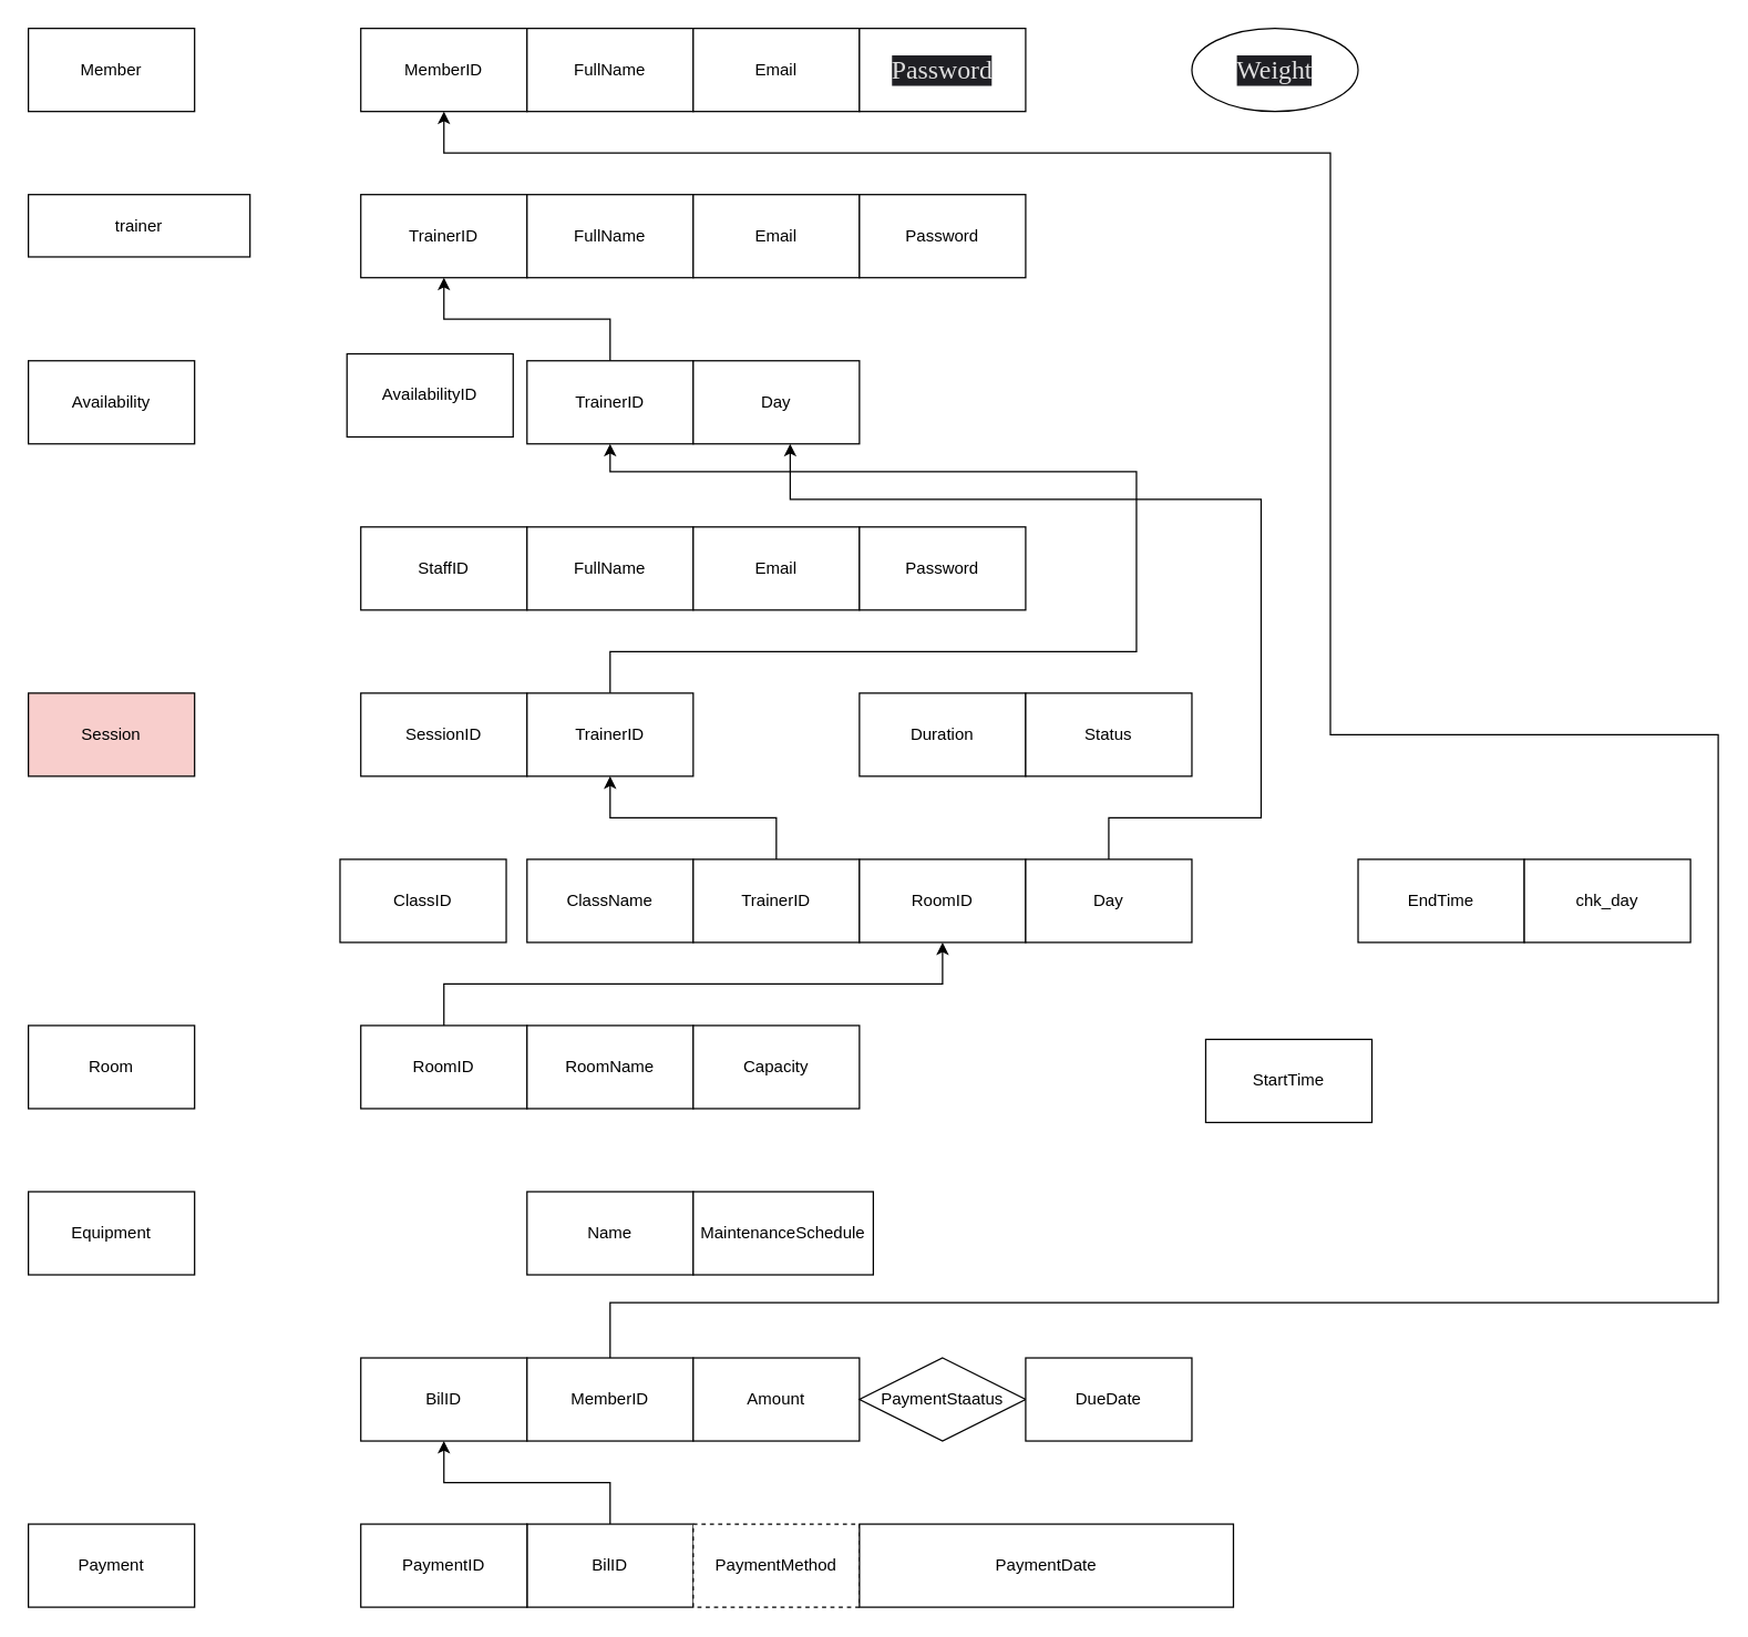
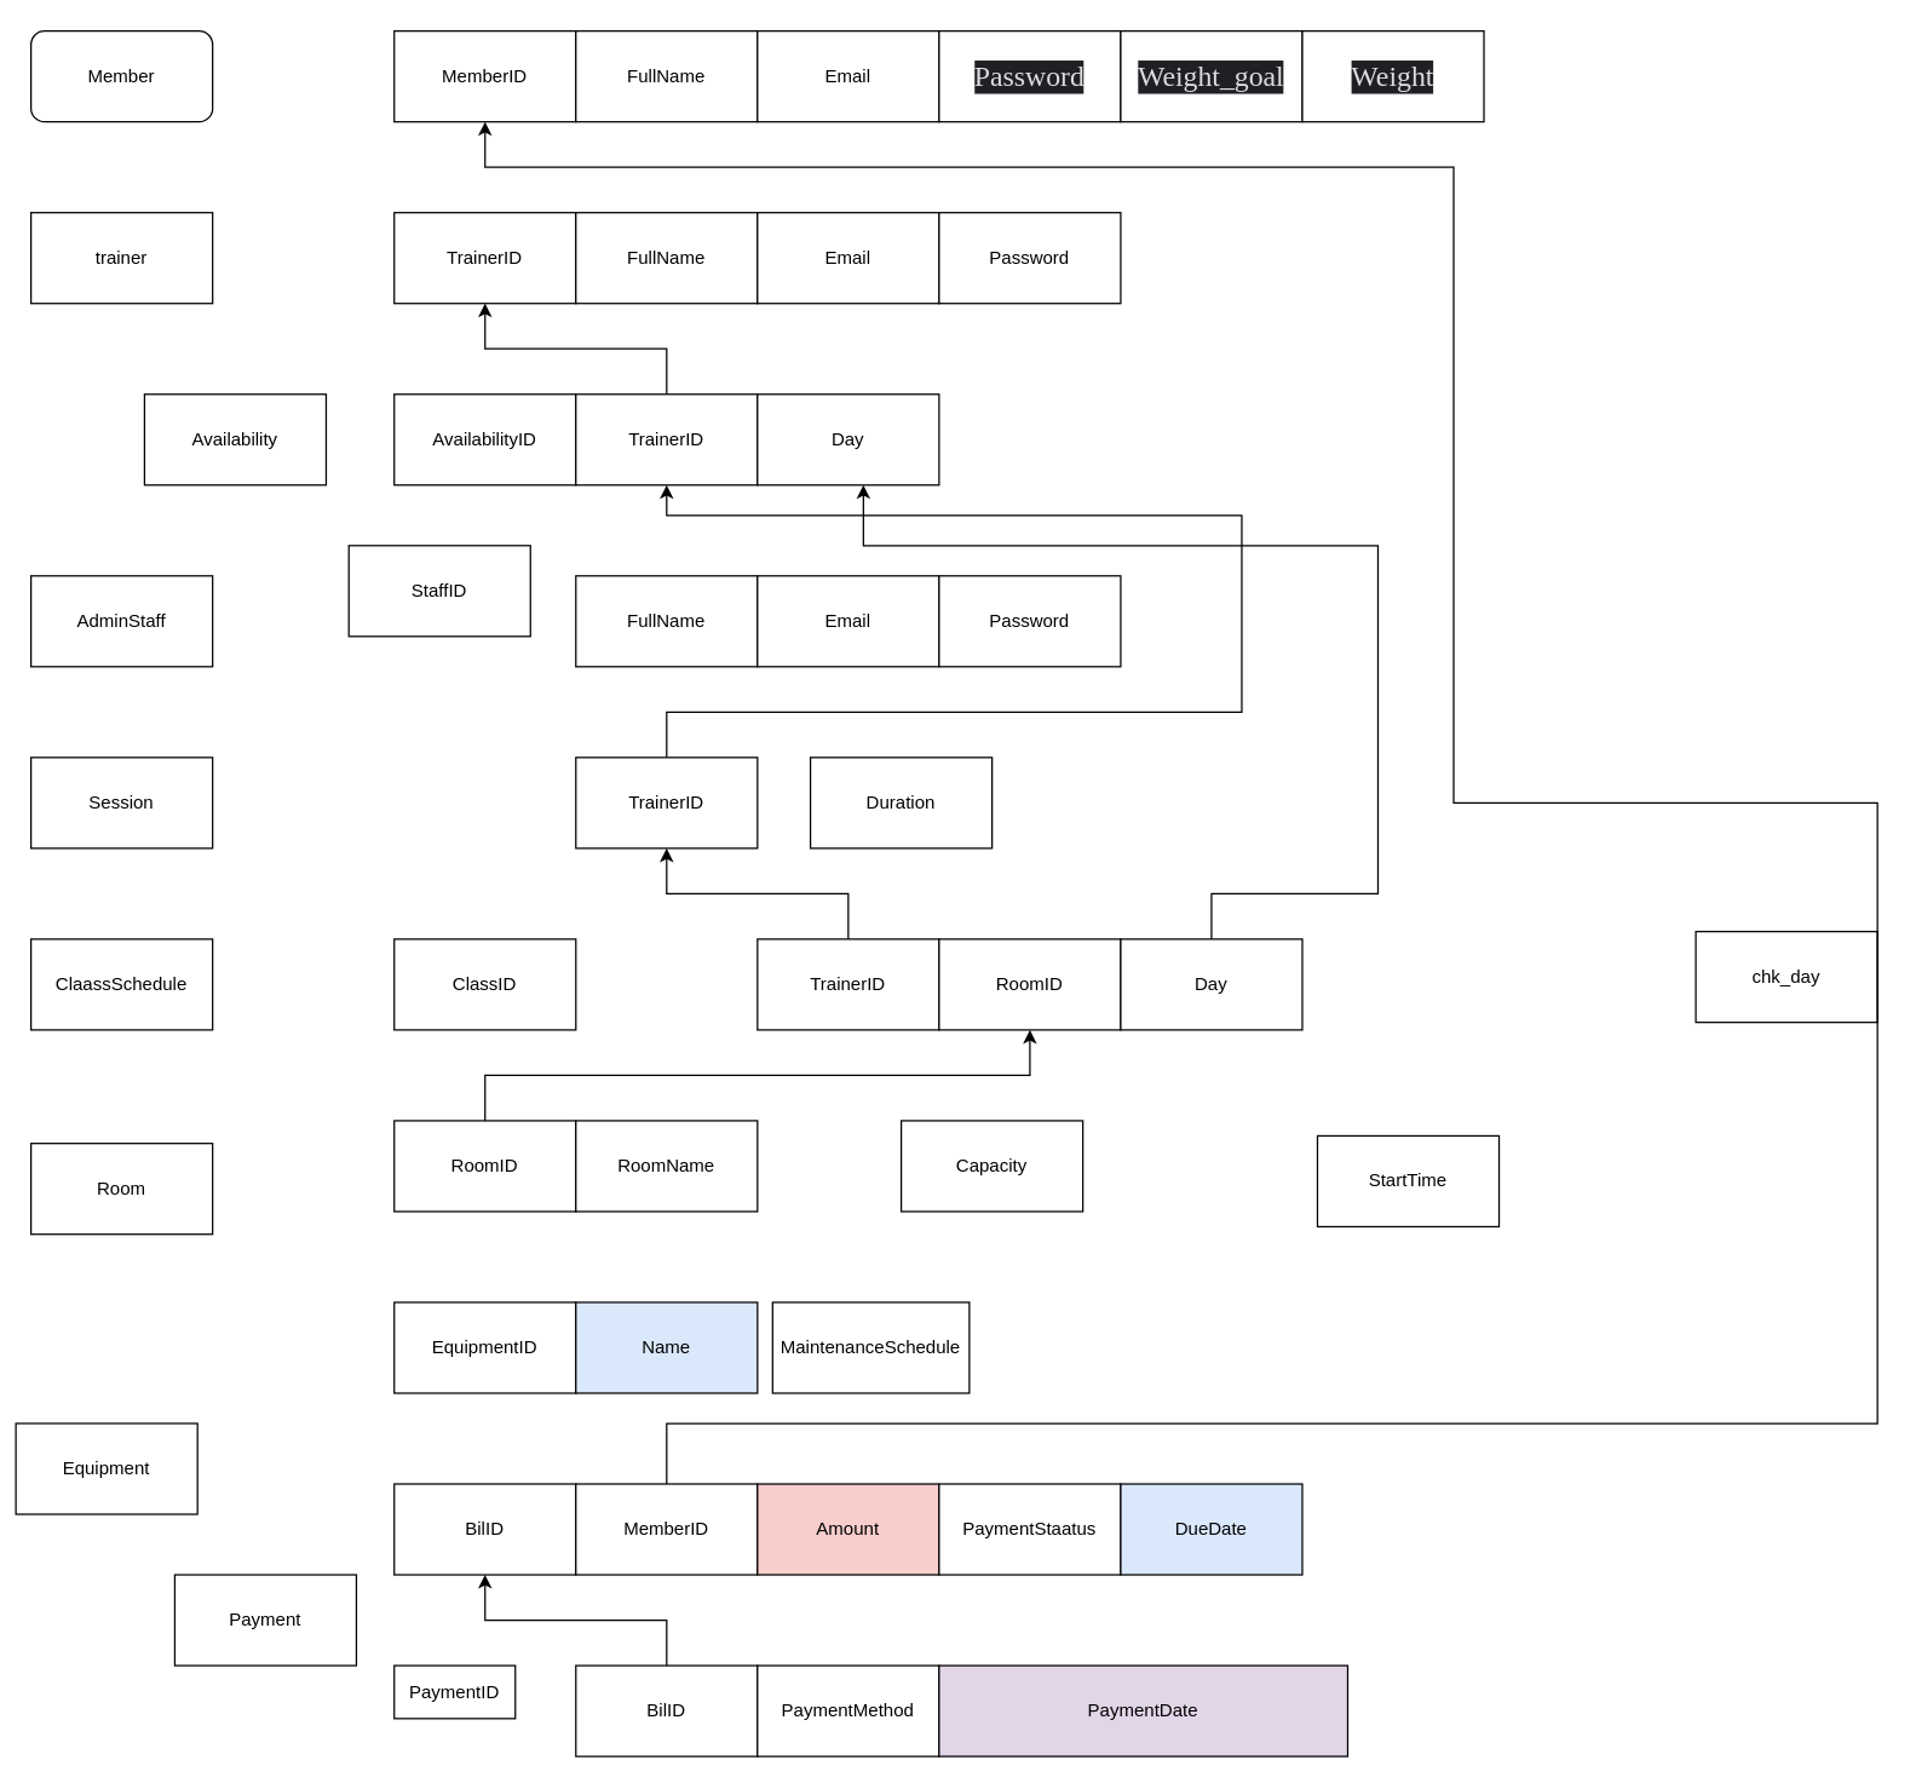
  <mxCell id="0" />
  <mxCell id="1" parent="0" />
- <mxCell id="2" value="Member" style="rounded=0;whiteSpace=wrap;html=1;" vertex="1" parent="1"><mxGeometry y="20" width="120" height="60" as="geometry" x="20" /></mxCell>
+ <mxCell id="2" value="Member" style="whiteSpace=wrap;html=1;rounded=1;" vertex="1" parent="1"><mxGeometry y="20" width="120" height="60" as="geometry" x="20" /></mxCell>
  <mxCell id="3" style="edgeStyle=orthogonalEdgeStyle;rounded=0;orthogonalLoop=1;jettySize=auto;html=1;exitX=0.5;exitY=1;exitDx=0;exitDy=0;" edge="1" parent="1" source="2" target="2"><mxGeometry relative="1" as="geometry" /></mxCell>
  <mxCell id="4" value="MemberID" style="rounded=0;whiteSpace=wrap;html=1;" vertex="1" parent="1"><mxGeometry x="260" y="20" width="120" height="60" as="geometry" /></mxCell>
  <mxCell id="5" value="FullName" style="rounded=0;whiteSpace=wrap;html=1;" vertex="1" parent="1"><mxGeometry x="380" y="20" width="120" height="60" as="geometry" /></mxCell>
  <mxCell id="6" value="Email" style="rounded=0;whiteSpace=wrap;html=1;" vertex="1" parent="1"><mxGeometry x="500" y="20" width="120" height="60" as="geometry" /></mxCell>
  <mxCell id="7" value="&lt;p style=&quot;margin: 0.0px 0.0px 0.0px 0.0px; font: 19.0px Menlo; color: #ffffff; color: rgba(255, 255, 255, 0.85); background-color: #1f1f24&quot;&gt;Password&lt;/p&gt;" style="rounded=0;whiteSpace=wrap;html=1;" vertex="1" parent="1"><mxGeometry x="620" y="20" width="120" height="60" as="geometry" /></mxCell>
- <mxCell id="9" value="&lt;p style=&quot;margin: 0px; font-style: normal; font-variant-caps: normal; font-stretch: normal; font-size: 19px; line-height: normal; font-family: Menlo; font-size-adjust: none; font-kerning: auto; font-variant-alternates: normal; font-variant-ligatures: normal; font-variant-numeric: normal; font-variant-east-asian: normal; font-variant-position: normal; font-variant-emoji: normal; font-feature-settings: normal; font-optical-sizing: auto; font-variation-settings: normal; color: rgba(255, 255, 255, 0.85); background-color: rgb(31, 31, 36);&quot;&gt;Weight&lt;/p&gt;" style="ellipse;whiteSpace=wrap;html=1;" vertex="1" parent="1"><mxGeometry x="860" y="20" width="120" height="60" as="geometry" /></mxCell>
+ <mxCell id="8" value="&lt;p style=&quot;margin: 0px; font-style: normal; font-variant-caps: normal; font-stretch: normal; font-size: 19px; line-height: normal; font-family: Menlo; font-size-adjust: none; font-kerning: auto; font-variant-alternates: normal; font-variant-ligatures: normal; font-variant-numeric: normal; font-variant-east-asian: normal; font-variant-position: normal; font-variant-emoji: normal; font-feature-settings: normal; font-optical-sizing: auto; font-variation-settings: normal; color: rgba(255, 255, 255, 0.85); background-color: rgb(31, 31, 36);&quot;&gt;Weight_goal&lt;/p&gt;" style="rounded=0;whiteSpace=wrap;html=1;" vertex="1" parent="1"><mxGeometry x="740" y="20" width="120" height="60" as="geometry" /></mxCell>
+ <mxCell id="9" value="&lt;p style=&quot;margin: 0px; font-style: normal; font-variant-caps: normal; font-stretch: normal; font-size: 19px; line-height: normal; font-family: Menlo; font-size-adjust: none; font-kerning: auto; font-variant-alternates: normal; font-variant-ligatures: normal; font-variant-numeric: normal; font-variant-east-asian: normal; font-variant-position: normal; font-variant-emoji: normal; font-feature-settings: normal; font-optical-sizing: auto; font-variation-settings: normal; color: rgba(255, 255, 255, 0.85); background-color: rgb(31, 31, 36);&quot;&gt;Weight&lt;/p&gt;" style="rounded=0;whiteSpace=wrap;html=1;" vertex="1" parent="1"><mxGeometry x="860" y="20" width="120" height="60" as="geometry" /></mxCell>
  <mxCell id="10" value="TrainerID" style="rounded=0;whiteSpace=wrap;html=1;" vertex="1" parent="1"><mxGeometry x="260" y="140" width="120" height="60" as="geometry" /></mxCell>
- <mxCell id="11" value="trainer" style="rounded=0;whiteSpace=wrap;html=1;" vertex="1" parent="1"><mxGeometry x="20" y="140" width="160" height="45" as="geometry" /></mxCell>
+ <mxCell id="11" value="trainer" style="rounded=0;whiteSpace=wrap;html=1;" vertex="1" parent="1"><mxGeometry y="140" width="120" height="60" as="geometry" x="20" /></mxCell>
  <mxCell id="12" value="FullName" style="rounded=0;whiteSpace=wrap;html=1;" vertex="1" parent="1"><mxGeometry x="380" y="140" width="120" height="60" as="geometry" /></mxCell>
  <mxCell id="13" value="Email" style="rounded=0;whiteSpace=wrap;html=1;" vertex="1" parent="1"><mxGeometry x="500" y="140" width="120" height="60" as="geometry" /></mxCell>
  <mxCell id="14" value="Password" style="rounded=0;whiteSpace=wrap;html=1;" vertex="1" parent="1"><mxGeometry x="620" y="140" width="120" height="60" as="geometry" /></mxCell>
- <mxCell id="15" value="Availability" style="rounded=0;whiteSpace=wrap;html=1;" vertex="1" parent="1"><mxGeometry y="260" width="120" height="60" as="geometry" x="20" /></mxCell>
- <mxCell id="16" value="AvailabilityID" style="rounded=0;whiteSpace=wrap;html=1;" vertex="1" parent="1"><mxGeometry x="250" y="255" width="120" height="60" as="geometry" /></mxCell>
+ <mxCell id="15" value="Availability" style="rounded=0;whiteSpace=wrap;html=1;" vertex="1" parent="1"><mxGeometry x="95" y="260" width="120" height="60" as="geometry" /></mxCell>
+ <mxCell id="16" value="AvailabilityID" style="rounded=0;whiteSpace=wrap;html=1;" vertex="1" parent="1"><mxGeometry x="260" y="260" width="120" height="60" as="geometry" /></mxCell>
  <mxCell id="17" style="edgeStyle=orthogonalEdgeStyle;rounded=0;orthogonalLoop=1;jettySize=auto;html=1;entryX=0.5;entryY=1;entryDx=0;entryDy=0;" edge="1" parent="1" source="18" target="10"><mxGeometry relative="1" as="geometry" /></mxCell>
  <mxCell id="18" value="TrainerID" style="rounded=0;whiteSpace=wrap;html=1;" vertex="1" parent="1"><mxGeometry x="380" y="260" width="120" height="60" as="geometry" /></mxCell>
  <mxCell id="19" value="Day" style="rounded=0;whiteSpace=wrap;html=1;" vertex="1" parent="1"><mxGeometry x="500" y="260" width="120" height="60" as="geometry" /></mxCell>
- <mxCell id="21" value="StaffID" style="rounded=0;whiteSpace=wrap;html=1;" vertex="1" parent="1"><mxGeometry x="260" y="380" width="120" height="60" as="geometry" /></mxCell>
+ <mxCell id="20" value="AdminStaff" style="rounded=0;whiteSpace=wrap;html=1;" vertex="1" parent="1"><mxGeometry y="380" width="120" height="60" as="geometry" x="20" /></mxCell>
+ <mxCell id="21" value="StaffID" style="rounded=0;whiteSpace=wrap;html=1;" vertex="1" parent="1"><mxGeometry x="230" y="360" width="120" height="60" as="geometry" /></mxCell>
  <mxCell id="22" value="FullName" style="rounded=0;whiteSpace=wrap;html=1;" vertex="1" parent="1"><mxGeometry x="380" y="380" width="120" height="60" as="geometry" /></mxCell>
  <mxCell id="23" value="Email" style="rounded=0;whiteSpace=wrap;html=1;" vertex="1" parent="1"><mxGeometry x="500" y="380" width="120" height="60" as="geometry" /></mxCell>
  <mxCell id="24" value="Password" style="rounded=0;whiteSpace=wrap;html=1;" vertex="1" parent="1"><mxGeometry x="620" y="380" width="120" height="60" as="geometry" /></mxCell>
- <mxCell id="25" value="Session" style="rounded=0;whiteSpace=wrap;html=1;fillColor=#f8cecc;" vertex="1" parent="1"><mxGeometry y="500" width="120" height="60" as="geometry" x="20" /></mxCell>
- <mxCell id="26" value="SessionID" style="rounded=0;whiteSpace=wrap;html=1;" vertex="1" parent="1"><mxGeometry x="260" y="500" width="120" height="60" as="geometry" /></mxCell>
+ <mxCell id="25" value="Session" style="rounded=0;whiteSpace=wrap;html=1;" vertex="1" parent="1"><mxGeometry y="500" width="120" height="60" as="geometry" x="20" /></mxCell>
  <mxCell id="27" style="edgeStyle=orthogonalEdgeStyle;rounded=0;orthogonalLoop=1;jettySize=auto;html=1;entryX=0.5;entryY=1;entryDx=0;entryDy=0;" edge="1" parent="1" source="28" target="18"><mxGeometry relative="1" as="geometry"><Array as="points"><mxPoint x="440" y="470" /><mxPoint x="820" y="470" /><mxPoint x="820" y="340" /><mxPoint x="440" y="340" /></Array></mxGeometry></mxCell>
  <mxCell id="28" value="TrainerID" style="rounded=0;whiteSpace=wrap;html=1;" vertex="1" parent="1"><mxGeometry x="380" y="500" width="120" height="60" as="geometry" /></mxCell>
- <mxCell id="29" value="Duration" style="rounded=0;whiteSpace=wrap;html=1;" vertex="1" parent="1"><mxGeometry x="620" y="500" width="120" height="60" as="geometry" /></mxCell>
- <mxCell id="30" value="Status" style="rounded=0;whiteSpace=wrap;html=1;" vertex="1" parent="1"><mxGeometry x="740" y="500" width="120" height="60" as="geometry" /></mxCell>
- <mxCell id="32" value="ClassID" style="rounded=0;whiteSpace=wrap;html=1;" vertex="1" parent="1"><mxGeometry x="245" y="620" width="120" height="60" as="geometry" /></mxCell>
- <mxCell id="33" value="ClassName" style="rounded=0;whiteSpace=wrap;html=1;" vertex="1" parent="1"><mxGeometry x="380" y="620" width="120" height="60" as="geometry" /></mxCell>
+ <mxCell id="29" value="Duration" style="rounded=0;whiteSpace=wrap;html=1;" vertex="1" parent="1"><mxGeometry x="535" y="500" width="120" height="60" as="geometry" /></mxCell>
+ <mxCell id="31" value="ClaassSchedule" style="rounded=0;whiteSpace=wrap;html=1;" vertex="1" parent="1"><mxGeometry y="620" width="120" height="60" as="geometry" x="20" /></mxCell>
+ <mxCell id="32" value="ClassID" style="rounded=0;whiteSpace=wrap;html=1;" vertex="1" parent="1"><mxGeometry x="260" y="620" width="120" height="60" as="geometry" /></mxCell>
  <mxCell id="34" style="edgeStyle=orthogonalEdgeStyle;rounded=0;orthogonalLoop=1;jettySize=auto;html=1;entryX=0.5;entryY=1;entryDx=0;entryDy=0;" edge="1" parent="1" source="35" target="28"><mxGeometry relative="1" as="geometry" /></mxCell>
  <mxCell id="35" value="TrainerID" style="rounded=0;whiteSpace=wrap;html=1;" vertex="1" parent="1"><mxGeometry x="500" y="620" width="120" height="60" as="geometry" /></mxCell>
  <mxCell id="36" value="RoomID" style="rounded=0;whiteSpace=wrap;html=1;" vertex="1" parent="1"><mxGeometry x="620" y="620" width="120" height="60" as="geometry" /></mxCell>
  <mxCell id="37" style="edgeStyle=orthogonalEdgeStyle;rounded=0;orthogonalLoop=1;jettySize=auto;html=1;" edge="1" parent="1" source="38"><mxGeometry relative="1" as="geometry"><mxPoint x="570" y="320" as="targetPoint" /><Array as="points"><mxPoint x="800" y="590" /><mxPoint x="910" y="590" /><mxPoint x="910" y="360" /><mxPoint x="570" y="360" /></Array></mxGeometry></mxCell>
  <mxCell id="38" value="Day" style="rounded=0;whiteSpace=wrap;html=1;" vertex="1" parent="1"><mxGeometry x="740" y="620" width="120" height="60" as="geometry" /></mxCell>
  <mxCell id="39" value="StartTime" style="rounded=0;whiteSpace=wrap;html=1;" vertex="1" parent="1"><mxGeometry x="870" y="750" width="120" height="60" as="geometry" /></mxCell>
- <mxCell id="40" value="EndTime" style="rounded=0;whiteSpace=wrap;html=1;" vertex="1" parent="1"><mxGeometry x="980" y="620" width="120" height="60" as="geometry" /></mxCell>
- <mxCell id="41" value="chk_day" style="rounded=0;whiteSpace=wrap;html=1;" vertex="1" parent="1"><mxGeometry x="1100" y="620" width="120" height="60" as="geometry" /></mxCell>
- <mxCell id="42" value="Room" style="rounded=0;whiteSpace=wrap;html=1;" vertex="1" parent="1"><mxGeometry y="740" width="120" height="60" as="geometry" x="20" /></mxCell>
+ <mxCell id="41" value="chk_day" style="rounded=0;whiteSpace=wrap;html=1;" vertex="1" parent="1"><mxGeometry x="1120" y="615" width="120" height="60" as="geometry" /></mxCell>
+ <mxCell id="42" value="Room" style="rounded=0;whiteSpace=wrap;html=1;" vertex="1" parent="1"><mxGeometry x="20" y="755" width="120" height="60" as="geometry" /></mxCell>
  <mxCell id="43" style="edgeStyle=orthogonalEdgeStyle;rounded=0;orthogonalLoop=1;jettySize=auto;html=1;entryX=0.5;entryY=1;entryDx=0;entryDy=0;exitX=0.5;exitY=0;exitDx=0;exitDy=0;" edge="1" parent="1" source="44" target="36"><mxGeometry relative="1" as="geometry" /></mxCell>
  <mxCell id="44" value="RoomID" style="rounded=0;whiteSpace=wrap;html=1;" vertex="1" parent="1"><mxGeometry x="260" y="740" width="120" height="60" as="geometry" /></mxCell>
  <mxCell id="45" value="RoomName" style="rounded=0;whiteSpace=wrap;html=1;" vertex="1" parent="1"><mxGeometry x="380" y="740" width="120" height="60" as="geometry" /></mxCell>
- <mxCell id="46" value="Capacity" style="rounded=0;whiteSpace=wrap;html=1;" vertex="1" parent="1"><mxGeometry x="500" y="740" width="120" height="60" as="geometry" /></mxCell>
- <mxCell id="47" value="Equipment" style="rounded=0;whiteSpace=wrap;html=1;" vertex="1" parent="1"><mxGeometry y="860" width="120" height="60" as="geometry" x="20" /></mxCell>
- <mxCell id="49" value="Name" style="rounded=0;whiteSpace=wrap;html=1;" vertex="1" parent="1"><mxGeometry x="380" y="860" width="120" height="60" as="geometry" /></mxCell>
- <mxCell id="50" value="MaintenanceSchedule" style="rounded=0;whiteSpace=wrap;html=1;" vertex="1" parent="1"><mxGeometry x="500" y="860" width="130" height="60" as="geometry" /></mxCell>
- <mxCell id="51" value="Payment" style="rounded=0;whiteSpace=wrap;html=1;" vertex="1" parent="1"><mxGeometry y="1100" width="120" height="60" as="geometry" x="20" /></mxCell>
+ <mxCell id="46" value="Capacity" style="rounded=0;whiteSpace=wrap;html=1;" vertex="1" parent="1"><mxGeometry x="595" y="740" width="120" height="60" as="geometry" /></mxCell>
+ <mxCell id="47" value="Equipment" style="rounded=0;whiteSpace=wrap;html=1;" vertex="1" parent="1"><mxGeometry x="10" y="940" width="120" height="60" as="geometry" /></mxCell>
+ <mxCell id="48" value="EquipmentID" style="rounded=0;whiteSpace=wrap;html=1;" vertex="1" parent="1"><mxGeometry x="260" y="860" width="120" height="60" as="geometry" /></mxCell>
+ <mxCell id="49" value="Name" style="rounded=0;whiteSpace=wrap;html=1;fillColor=#dae8fc;" vertex="1" parent="1"><mxGeometry x="380" y="860" width="120" height="60" as="geometry" /></mxCell>
+ <mxCell id="50" value="MaintenanceSchedule" style="rounded=0;whiteSpace=wrap;html=1;" vertex="1" parent="1"><mxGeometry x="510" y="860" width="130" height="60" as="geometry" /></mxCell>
+ <mxCell id="51" value="Payment" style="rounded=0;whiteSpace=wrap;html=1;" vertex="1" parent="1"><mxGeometry x="115" y="1040" width="120" height="60" as="geometry" /></mxCell>
  <mxCell id="52" value="BilID" style="rounded=0;whiteSpace=wrap;html=1;" vertex="1" parent="1"><mxGeometry x="260" y="980" width="120" height="60" as="geometry" /></mxCell>
  <mxCell id="53" style="edgeStyle=orthogonalEdgeStyle;rounded=0;orthogonalLoop=1;jettySize=auto;html=1;entryX=0.5;entryY=1;entryDx=0;entryDy=0;" edge="1" parent="1" source="54" target="4"><mxGeometry relative="1" as="geometry"><Array as="points"><mxPoint x="440" y="940" /><mxPoint x="1240" y="940" /><mxPoint x="1240" y="530" /><mxPoint x="960" y="530" /><mxPoint x="960" y="110" /><mxPoint x="320" y="110" /></Array></mxGeometry></mxCell>
  <mxCell id="54" value="MemberID" style="rounded=0;whiteSpace=wrap;html=1;" vertex="1" parent="1"><mxGeometry x="380" y="980" width="120" height="60" as="geometry" /></mxCell>
- <mxCell id="55" value="Amount" style="rounded=0;whiteSpace=wrap;html=1;" vertex="1" parent="1"><mxGeometry x="500" y="980" width="120" height="60" as="geometry" /></mxCell>
- <mxCell id="56" value="PaymentStaatus" style="rhombus;whiteSpace=wrap;html=1;" vertex="1" parent="1"><mxGeometry x="620" y="980" width="120" height="60" as="geometry" /></mxCell>
- <mxCell id="57" value="DueDate" style="rounded=0;whiteSpace=wrap;html=1;" vertex="1" parent="1"><mxGeometry x="740" y="980" width="120" height="60" as="geometry" /></mxCell>
+ <mxCell id="55" value="Amount" style="rounded=0;whiteSpace=wrap;html=1;fillColor=#f8cecc;" vertex="1" parent="1"><mxGeometry x="500" y="980" width="120" height="60" as="geometry" /></mxCell>
+ <mxCell id="56" value="PaymentStaatus" style="rounded=0;whiteSpace=wrap;html=1;" vertex="1" parent="1"><mxGeometry x="620" y="980" width="120" height="60" as="geometry" /></mxCell>
+ <mxCell id="57" value="DueDate" style="rounded=0;whiteSpace=wrap;html=1;fillColor=#dae8fc;" vertex="1" parent="1"><mxGeometry x="740" y="980" width="120" height="60" as="geometry" /></mxCell>
  <mxCell id="58" style="edgeStyle=orthogonalEdgeStyle;rounded=0;orthogonalLoop=1;jettySize=auto;html=1;entryX=0.5;entryY=1;entryDx=0;entryDy=0;" edge="1" parent="1" source="59" target="52"><mxGeometry relative="1" as="geometry" /></mxCell>
  <mxCell id="59" value="BilID" style="rounded=0;whiteSpace=wrap;html=1;" vertex="1" parent="1"><mxGeometry x="380" y="1100" width="120" height="60" as="geometry" /></mxCell>
- <mxCell id="60" value="PaymentID" style="rounded=0;whiteSpace=wrap;html=1;" vertex="1" parent="1"><mxGeometry x="260" y="1100" width="120" height="60" as="geometry" /></mxCell>
- <mxCell id="61" value="PaymentMethod" style="rounded=0;whiteSpace=wrap;html=1;dashed=1;" vertex="1" parent="1"><mxGeometry x="500" y="1100" width="120" height="60" as="geometry" /></mxCell>
- <mxCell id="62" value="PaymentDate" style="rounded=0;whiteSpace=wrap;html=1;" vertex="1" parent="1"><mxGeometry x="620" y="1100" width="270" height="60" as="geometry" /></mxCell>
+ <mxCell id="60" value="PaymentID" style="rounded=0;whiteSpace=wrap;html=1;" vertex="1" parent="1"><mxGeometry x="260" y="1100" width="80" height="35" as="geometry" /></mxCell>
+ <mxCell id="61" value="PaymentMethod" style="rounded=0;whiteSpace=wrap;html=1;" vertex="1" parent="1"><mxGeometry x="500" y="1100" width="120" height="60" as="geometry" /></mxCell>
+ <mxCell id="62" value="PaymentDate" style="rounded=0;whiteSpace=wrap;html=1;fillColor=#e1d5e7;" vertex="1" parent="1"><mxGeometry x="620" y="1100" width="270" height="60" as="geometry" /></mxCell>
